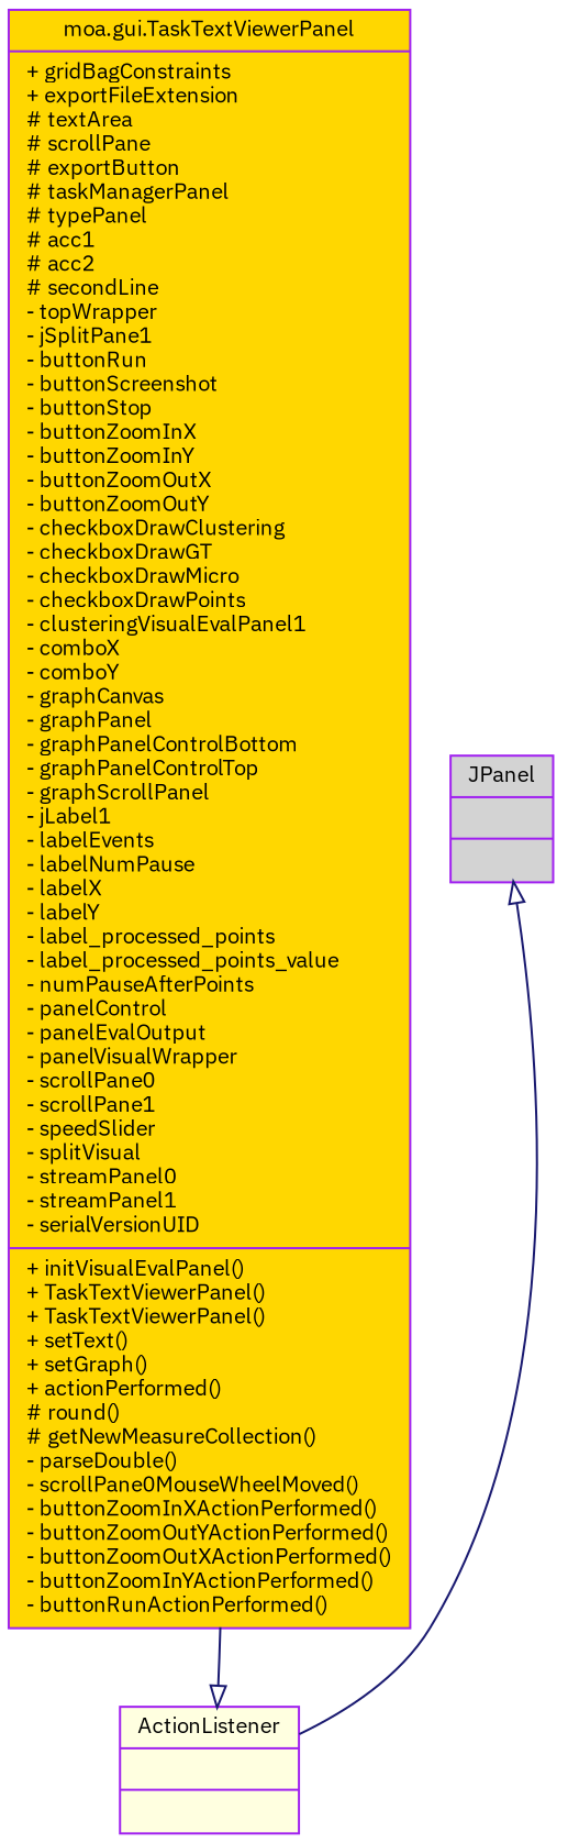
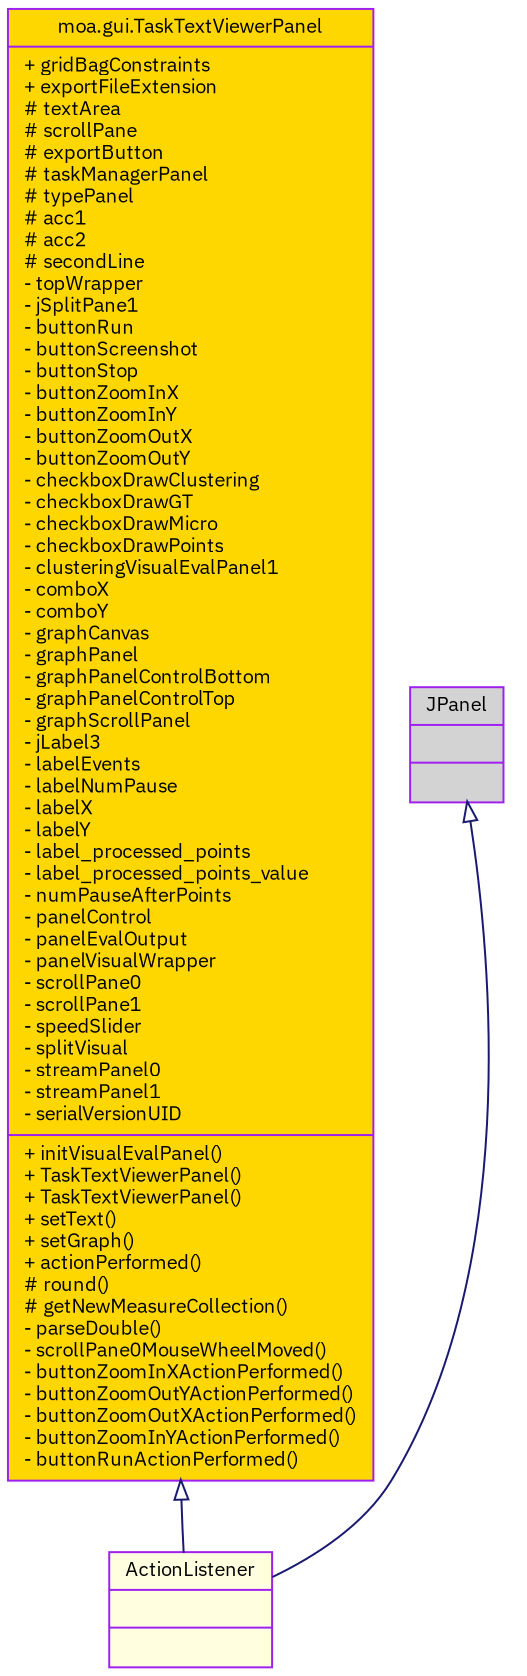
  digraph {
    fontname="IBM Plex Sans"
    node [color=purple fontname="IBM Plex Sans" fontsize=10 shape=record style=filled]
    edge [arrowtail=empty color=midnightblue dir=back fontname="IBM Plex Sans" fontsize=10 labelfontname=Helvetica labelfontsize=10 style=solid]
-   n1 [fillcolor=gold fontcolor=black height=0.2 label="{moa.gui.TaskTextViewerPanel\n|+ gridBagConstraints\l+ exportFileExtension\l# textArea\l# scrollPane\l# exportButton\l# taskManagerPanel\l# typePanel\l# acc1\l# acc2\l# secondLine\l- topWrapper\l- jSplitPane1\l- buttonRun\l- buttonScreenshot\l- buttonStop\l- buttonZoomInX\l- buttonZoomInY\l- buttonZoomOutX\l- buttonZoomOutY\l- checkboxDrawClustering\l- checkboxDrawGT\l- checkboxDrawMicro\l- checkboxDrawPoints\l- clusteringVisualEvalPanel1\l- comboX\l- comboY\l- graphCanvas\l- graphPanel\l- graphPanelControlBottom\l- graphPanelControlTop\l- graphScrollPanel\l- jLabel1\l- labelEvents\l- labelNumPause\l- labelX\l- labelY\l- label_processed_points\l- label_processed_points_value\l- numPauseAfterPoints\l- panelControl\l- panelEvalOutput\l- panelVisualWrapper\l- scrollPane0\l- scrollPane1\l- speedSlider\l- splitVisual\l- streamPanel0\l- streamPanel1\l- serialVersionUID\l|+ initVisualEvalPanel()\l+ TaskTextViewerPanel()\l+ TaskTextViewerPanel()\l+ setText()\l+ setGraph()\l+ actionPerformed()\l# round()\l# getNewMeasureCollection()\l- parseDouble()\l- scrollPane0MouseWheelMoved()\l- buttonZoomInXActionPerformed()\l- buttonZoomOutYActionPerformed()\l- buttonZoomOutXActionPerformed()\l- buttonZoomInYActionPerformed()\l- buttonRunActionPerformed()\l}" width=0.4]
+   n1 [fillcolor=gold fontcolor=black height=0.2 label="{moa.gui.TaskTextViewerPanel\n|+ gridBagConstraints\l+ exportFileExtension\l# textArea\l# scrollPane\l# exportButton\l# taskManagerPanel\l# typePanel\l# acc1\l# acc2\l# secondLine\l- topWrapper\l- jSplitPane1\l- buttonRun\l- buttonScreenshot\l- buttonStop\l- buttonZoomInX\l- buttonZoomInY\l- buttonZoomOutX\l- buttonZoomOutY\l- checkboxDrawClustering\l- checkboxDrawGT\l- checkboxDrawMicro\l- checkboxDrawPoints\l- clusteringVisualEvalPanel1\l- comboX\l- comboY\l- graphCanvas\l- graphPanel\l- graphPanelControlBottom\l- graphPanelControlTop\l- graphScrollPanel\l- jLabel3\l- labelEvents\l- labelNumPause\l- labelX\l- labelY\l- label_processed_points\l- label_processed_points_value\l- numPauseAfterPoints\l- panelControl\l- panelEvalOutput\l- panelVisualWrapper\l- scrollPane0\l- scrollPane1\l- speedSlider\l- splitVisual\l- streamPanel0\l- streamPanel1\l- serialVersionUID\l|+ initVisualEvalPanel()\l+ TaskTextViewerPanel()\l+ TaskTextViewerPanel()\l+ setText()\l+ setGraph()\l+ actionPerformed()\l# round()\l# getNewMeasureCollection()\l- parseDouble()\l- scrollPane0MouseWheelMoved()\l- buttonZoomInXActionPerformed()\l- buttonZoomOutYActionPerformed()\l- buttonZoomOutXActionPerformed()\l- buttonZoomInYActionPerformed()\l- buttonRunActionPerformed()\l}" width=0.4]
    n2 [fillcolor=lightgrey height=0.2 label="{JPanel\n||}" width=0.4]
    n3 [fillcolor=lightyellow height=0.2 label="{ActionListener\n||}" width=0.4]
    n2 -> n3
-   n3 -> n1
+   n1 -> n3
  }
